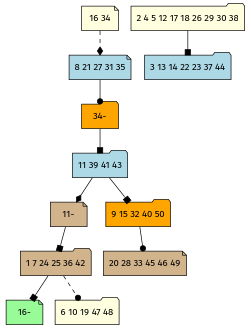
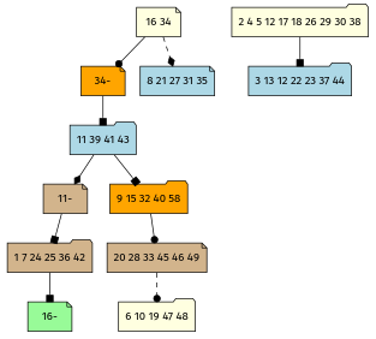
  digraph {
    fontname="Fira Sans"
    node [fillcolor=lightyellow fontname="Fira Sans" shape=folder style=filled]
    edge [arrowhead=box fontname="Fira Sans" style=solid]
    n1 [label="16 34" shape=note]
-   n2 [fillcolor=orange label="34-"]
+   n2 [fillcolor=orange label="34-" shape=note]
    n3 [fillcolor=lightblue label="8 21 27 31 35" shape=note]
    n4 [fillcolor=lightblue label="11 39 41 43"]
    n5 [fillcolor=tan label="11-" shape=note]
-   n6 [fillcolor=orange label="9 15 32 40 50"]
+   n6 [fillcolor=orange label="9 15 32 40 58"]
    n7 [fillcolor=tan label="1 7 24 25 36 42"]
    n8 [fillcolor=tan label="20 28 33 45 46 49" shape=note]
    n9 [fillcolor=palegreen label="16-" shape=note]
    n10 [label="6 10 19 47 48"]
    n11 [label="2 4 5 12 17 18 26 29 30 38"]
-   n12 [fillcolor=lightblue label="3 13 14 22 23 37 44"]
-   n3 -> n2 [arrowhead=dot]
+   n12 [fillcolor=lightblue label="3 13 12 22 23 37 44"]
+   n1 -> n2 [arrowhead=dot]
    n1 -> n3 [arrowhead=diamond style=dashed]
    n2 -> n4
    n4 -> n5 [arrowhead=diamond]
    n4 -> n6
    n5 -> n7
    n6 -> n8 [arrowhead=dot]
    n7 -> n9
-   n7 -> n10 [arrowhead=dot style=dashed]
+   n8 -> n10 [arrowhead=dot style=dashed]
    n11 -> n12
  }
